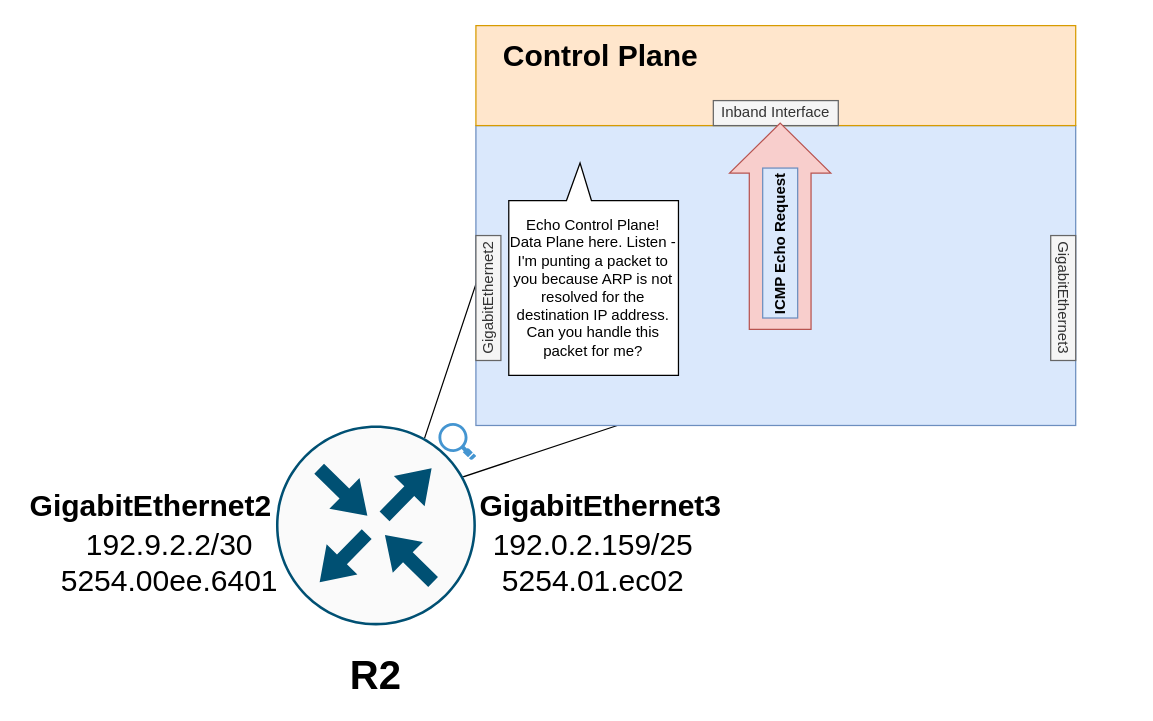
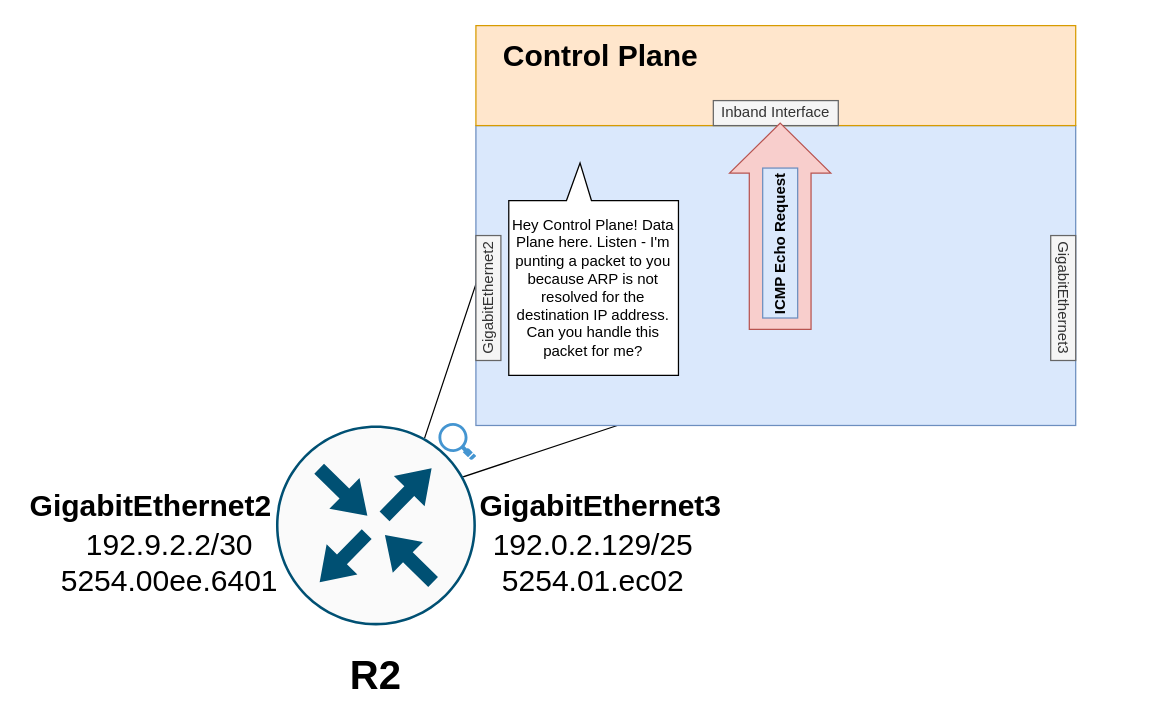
  <mxCell id="0" />
  <mxCell id="1" parent="0" />
  <mxCell id="2" value="" style="triangle;whiteSpace=wrap;html=1;rotation=-225;" parent="1" vertex="1"><mxGeometry x="300" y="260" width="160" height="160" as="geometry" /></mxCell>
  <mxCell id="3" value="&lt;font style=&quot;font-size: 32px&quot;&gt;&lt;b&gt;R2&lt;/b&gt;&lt;br&gt;&lt;/font&gt;" style="text;html=1;strokeColor=none;fillColor=none;align=center;verticalAlign=middle;whiteSpace=wrap;rounded=0;" parent="1" vertex="1"><mxGeometry x="260" y="525" width="80" height="30" as="geometry" /></mxCell>
  <mxCell id="4" value="&lt;font style=&quot;font-size: 24px&quot;&gt;GigabitEthernet2&lt;/font&gt;" style="text;html=1;strokeColor=none;fillColor=none;align=center;verticalAlign=middle;whiteSpace=wrap;rounded=0;fontSize=12;fontStyle=1" parent="1" vertex="1"><mxGeometry x="20" y="395" width="200" height="20" as="geometry" /></mxCell>
  <mxCell id="5" value="&lt;font style=&quot;font-size: 24px&quot;&gt;192.9.2.2/30&lt;br&gt;5254.00ee.6401&lt;br&gt;&lt;/font&gt;" style="text;html=1;strokeColor=none;fillColor=none;align=center;verticalAlign=middle;whiteSpace=wrap;rounded=0;fontSize=12;" parent="1" vertex="1"><mxGeometry x="50" y="420" width="170" height="60" as="geometry" /></mxCell>
  <mxCell id="6" value="" style="sketch=0;points=[[0.5,0,0],[1,0.5,0],[0.5,1,0],[0,0.5,0],[0.145,0.145,0],[0.856,0.145,0],[0.855,0.856,0],[0.145,0.855,0]];verticalLabelPosition=bottom;html=1;verticalAlign=top;aspect=fixed;align=center;pointerEvents=1;shape=mxgraph.cisco19.rect;prIcon=router;fillColor=#FAFAFA;strokeColor=#005073;" parent="1" vertex="1"><mxGeometry x="220" y="340" width="160" height="160" as="geometry" /></mxCell>
  <mxCell id="7" value="" style="shadow=0;dashed=0;html=1;strokeColor=none;fillColor=#4495D1;labelPosition=center;verticalLabelPosition=bottom;verticalAlign=top;align=center;outlineConnect=0;shape=mxgraph.veeam.magnifying_glass;pointerEvents=1;" parent="1" vertex="1"><mxGeometry x="350" y="338" width="30.2" height="29.76" as="geometry" /></mxCell>
  <mxCell id="8" value="" style="rounded=0;whiteSpace=wrap;html=1;fillColor=#dae8fc;strokeColor=#6c8ebf;" parent="1" vertex="1"><mxGeometry x="380" y="100" width="480" height="240" as="geometry" /></mxCell>
  <mxCell id="9" value="GigabitEthernet2" style="text;html=1;strokeColor=#666666;fillColor=#f5f5f5;align=center;verticalAlign=middle;whiteSpace=wrap;rounded=0;fontSize=12;fontColor=#333333;rotation=-90;" parent="1" vertex="1"><mxGeometry x="340" y="228" width="100" height="20" as="geometry" /></mxCell>
  <mxCell id="10" value="GigabitEthernet3" style="text;html=1;strokeColor=#666666;fillColor=#f5f5f5;align=center;verticalAlign=middle;whiteSpace=wrap;rounded=0;fontSize=12;fontColor=#333333;rotation=90;" parent="1" vertex="1"><mxGeometry x="800" y="228" width="100" height="20" as="geometry" /></mxCell>
  <mxCell id="11" value="&lt;font style=&quot;font-size: 24px&quot;&gt;GigabitEthernet3&lt;/font&gt;" style="text;html=1;strokeColor=none;fillColor=none;align=center;verticalAlign=middle;whiteSpace=wrap;rounded=0;fontSize=12;fontStyle=1" parent="1" vertex="1"><mxGeometry x="380.2" y="395" width="200" height="20" as="geometry" /></mxCell>
- <mxCell id="12" value="&lt;font style=&quot;font-size: 24px&quot;&gt;192.0.2.159/25&lt;br&gt;5254.01.ec02&lt;br&gt;&lt;/font&gt;" style="text;html=1;strokeColor=none;fillColor=none;align=center;verticalAlign=middle;whiteSpace=wrap;rounded=0;fontSize=12;" parent="1" vertex="1"><mxGeometry x="389.2" y="420" width="170" height="60" as="geometry" /></mxCell>
+ <mxCell id="12" value="&lt;font style=&quot;font-size: 24px&quot;&gt;192.0.2.129/25&lt;br&gt;5254.01.ec02&lt;br&gt;&lt;/font&gt;" style="text;html=1;strokeColor=none;fillColor=none;align=center;verticalAlign=middle;whiteSpace=wrap;rounded=0;fontSize=12;" parent="1" vertex="1"><mxGeometry x="389.2" y="420" width="170" height="60" as="geometry" /></mxCell>
  <mxCell id="13" value="" style="rounded=0;whiteSpace=wrap;html=1;fillColor=#ffe6cc;strokeColor=#d79b00;" vertex="1" parent="1"><mxGeometry x="380" y="20" width="480" height="80" as="geometry" /></mxCell>
  <mxCell id="14" value="&lt;b&gt;&lt;font style=&quot;font-size: 24px;&quot;&gt;Control Plane&lt;/font&gt;&lt;/b&gt;" style="text;html=1;strokeColor=none;fillColor=none;align=center;verticalAlign=middle;whiteSpace=wrap;rounded=0;" vertex="1" parent="1"><mxGeometry x="400" y="30" width="160" height="30" as="geometry" /></mxCell>
  <mxCell id="15" value="" style="shape=image;verticalLabelPosition=bottom;labelBackgroundColor=default;verticalAlign=top;aspect=fixed;imageAspect=0;image=https://www.shareicon.net/data/2015/09/18/642495_foot_512x512.png;" vertex="1" parent="1"><mxGeometry x="550" y="248" width="102" height="102" as="geometry" /></mxCell>
  <mxCell id="16" value="Inband Interface" style="text;html=1;strokeColor=#666666;fillColor=#f5f5f5;align=center;verticalAlign=middle;whiteSpace=wrap;rounded=0;fontSize=12;fontColor=#333333;rotation=0;" vertex="1" parent="1"><mxGeometry x="570" y="80" width="100" height="20" as="geometry" /></mxCell>
  <mxCell id="17" value="" style="html=1;shadow=0;dashed=0;align=center;verticalAlign=middle;shape=mxgraph.arrows2.arrow;dy=0.39;dx=40;notch=0;fillColor=#f8cecc;strokeColor=#b85450;rotation=-90;" parent="1" vertex="1"><mxGeometry x="541" y="140" width="165" height="81" as="geometry" /></mxCell>
  <mxCell id="18" value="&lt;b&gt;ICMP Echo Request&lt;/b&gt;" style="rounded=0;whiteSpace=wrap;html=1;align=left;fillColor=#dae8fc;strokeColor=#6c8ebf;rotation=-90;" parent="1" vertex="1"><mxGeometry x="563.5" y="180" width="120" height="28" as="geometry" /></mxCell>
- <mxCell id="19" value="&lt;span style=&quot;&quot;&gt;Echo Control Plane! Data Plane here. Listen - I'm punting a packet to you because ARP is not resolved for the destination IP address. Can you handle this packet for me?&lt;/span&gt;" style="shape=callout;whiteSpace=wrap;html=1;perimeter=calloutPerimeter;flipV=1;position2=0.42;size=30;position=0.34;" vertex="1" parent="1"><mxGeometry x="406.3" y="130" width="135.8" height="170" as="geometry" /></mxCell>
+ <mxCell id="19" value="&lt;span style=&quot;&quot;&gt;Hey Control Plane! Data Plane here. Listen - I'm punting a packet to you because ARP is not resolved for the destination IP address. Can you handle this packet for me?&lt;/span&gt;" style="shape=callout;whiteSpace=wrap;html=1;perimeter=calloutPerimeter;flipV=1;position2=0.42;size=30;position=0.34;" vertex="1" parent="1"><mxGeometry x="406.3" y="130" width="135.8" height="170" as="geometry" /></mxCell>
